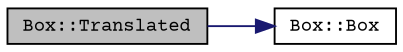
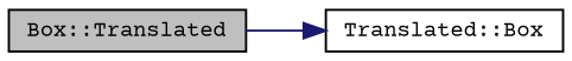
  digraph {
    rankdir=LR
    fontname="Courier Prime"
    node [color=black fontname="Courier Prime" fontsize=10 shape=record style=filled]
    n1 [fillcolor=grey75 fontcolor=black height=0.2 label="Box::Translated" width=0.4]
-   n2 [fillcolor=white height=0.2 label="Box::Box" width=0.4]
+   n2 [fillcolor=white height=0.2 label="Translated::Box" width=0.4]
    n1 -> n2 [color=midnightblue fontname="Courier Prime" fontsize=10 labelfontname=Helvetica labelfontsize=10 style=solid]
  }
